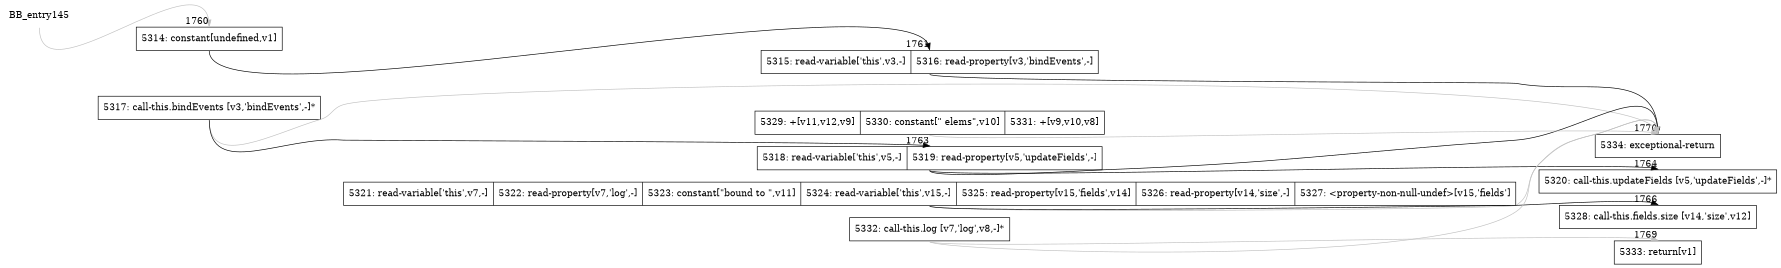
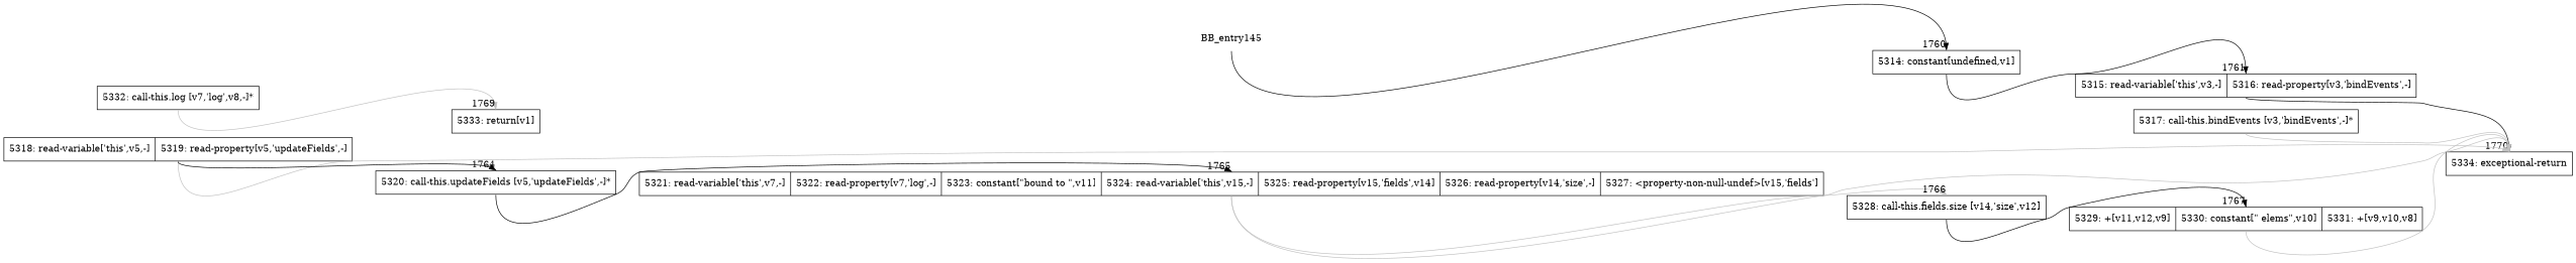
  digraph {
    rankdir=LR
    node [shape=record]
    edge [headport=n tailport=s]
    n1 [label=BB_entry145 shape=none]
    n2 [label="{5314: constant[undefined,v1]}"]
    n3 [label="{5315: read-variable['this',v3,-]|5316: read-property[v3,'bindEvents',-]}"]
    n4 [label="{5334: exceptional-return}"]
    n5 [label="{5317: call-this.bindEvents [v3,'bindEvents',-]*}"]
    n6 [label="{5318: read-variable['this',v5,-]|5319: read-property[v5,'updateFields',-]}"]
    n7 [label="{5320: call-this.updateFields [v5,'updateFields',-]*}"]
    n8 [label="{5321: read-variable['this',v7,-]|5322: read-property[v7,'log',-]|5323: constant[\"bound to \",v11]|5324: read-variable['this',v15,-]|5325: read-property[v15,'fields',v14]|5326: read-property[v14,'size',-]|5327: \<property-non-null-undef\>[v15,'fields']}"]
    n9 [label="{5328: call-this.fields.size [v14,'size',v12]}"]
    n10 [label="{5329: +[v11,v12,v9]|5330: constant[\" elems\",v10]|5331: +[v9,v10,v8]}"]
    n11 [label="{5332: call-this.log [v7,'log',v8,-]*}"]
    n12 [label="{5333: return[v1]}"]
-   n1 -> n2 [headlabel="    1760" color=gray]
+   n1 -> n2 [headlabel="    1760"]
    n2 -> n3 [headlabel="      1761"]
    n3 -> n4 [color=black headlabel="      1770"]
    n5 -> n4 [color=gray]
-   n5 -> n6 [headlabel="      1763"]
-   n6 -> n4 [color=black]
+   n6 -> n4 [color=gray]
    n6 -> n7 [headlabel="      1764"]
+   n7 -> n8 [headlabel="      1765"]
    n8 -> n4 [color=gray]
-   n8 -> n9 [headlabel="      1766"]
+   n8 -> n9 [headlabel="      1766" color=gray]
+   n9 -> n10 [headlabel="      1767"]
    n10 -> n4 [color=gray]
-   n11 -> n4 [color=gray]
    n11 -> n12 [color=gray headlabel="      1769"]
  }
